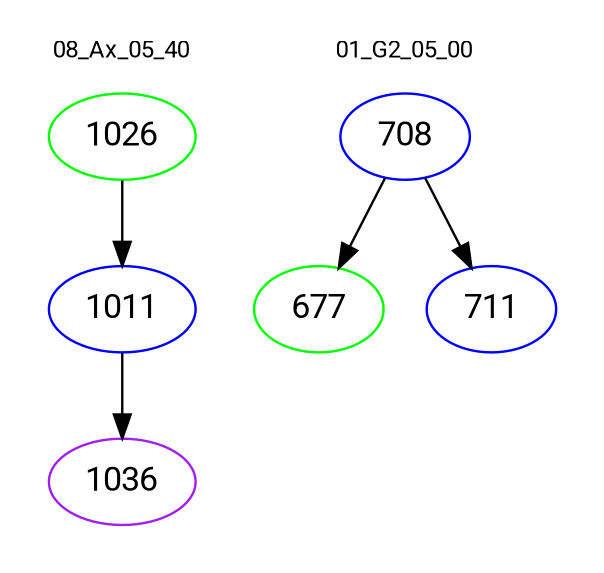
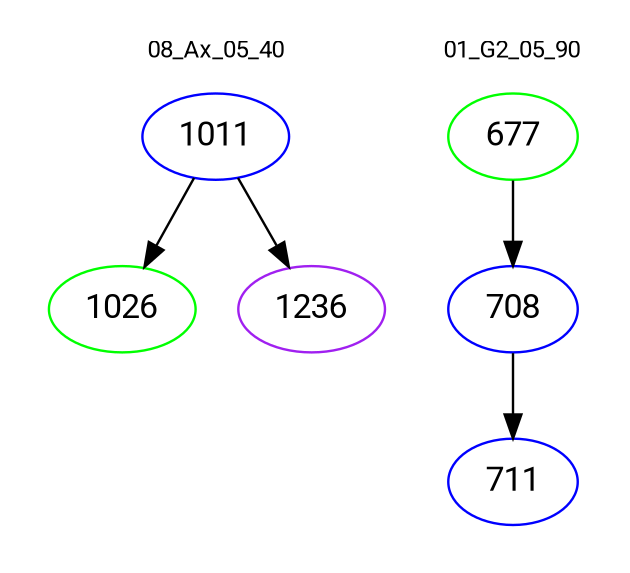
  digraph {
    fontname=Roboto
    node [color=blue fontname=Roboto]
    edge [color=black fontname=Roboto]
    n1 [color=green label=1026]
    n2 [label=1011]
-   n3 [color=purple label=1036]
+   n3 [color=purple label=1236]
    n4 [color=green label=677]
    n5 [label=708]
    n6 [label=711]
    subgraph cluster_1 {
      color=white
      fontsize=10
      label="08_Ax_05_40"
      n1
      n2
      n3
    }
    subgraph cluster_2 {
      color=white
      fontsize=10
-     label="01_G2_05_00"
+     label="01_G2_05_90"
      n4
      n5
      n6
    }
-   n1 -> n2
+   n2 -> n1
    n2 -> n3
-   n5 -> n4
+   n4 -> n5
    n5 -> n6
  }
